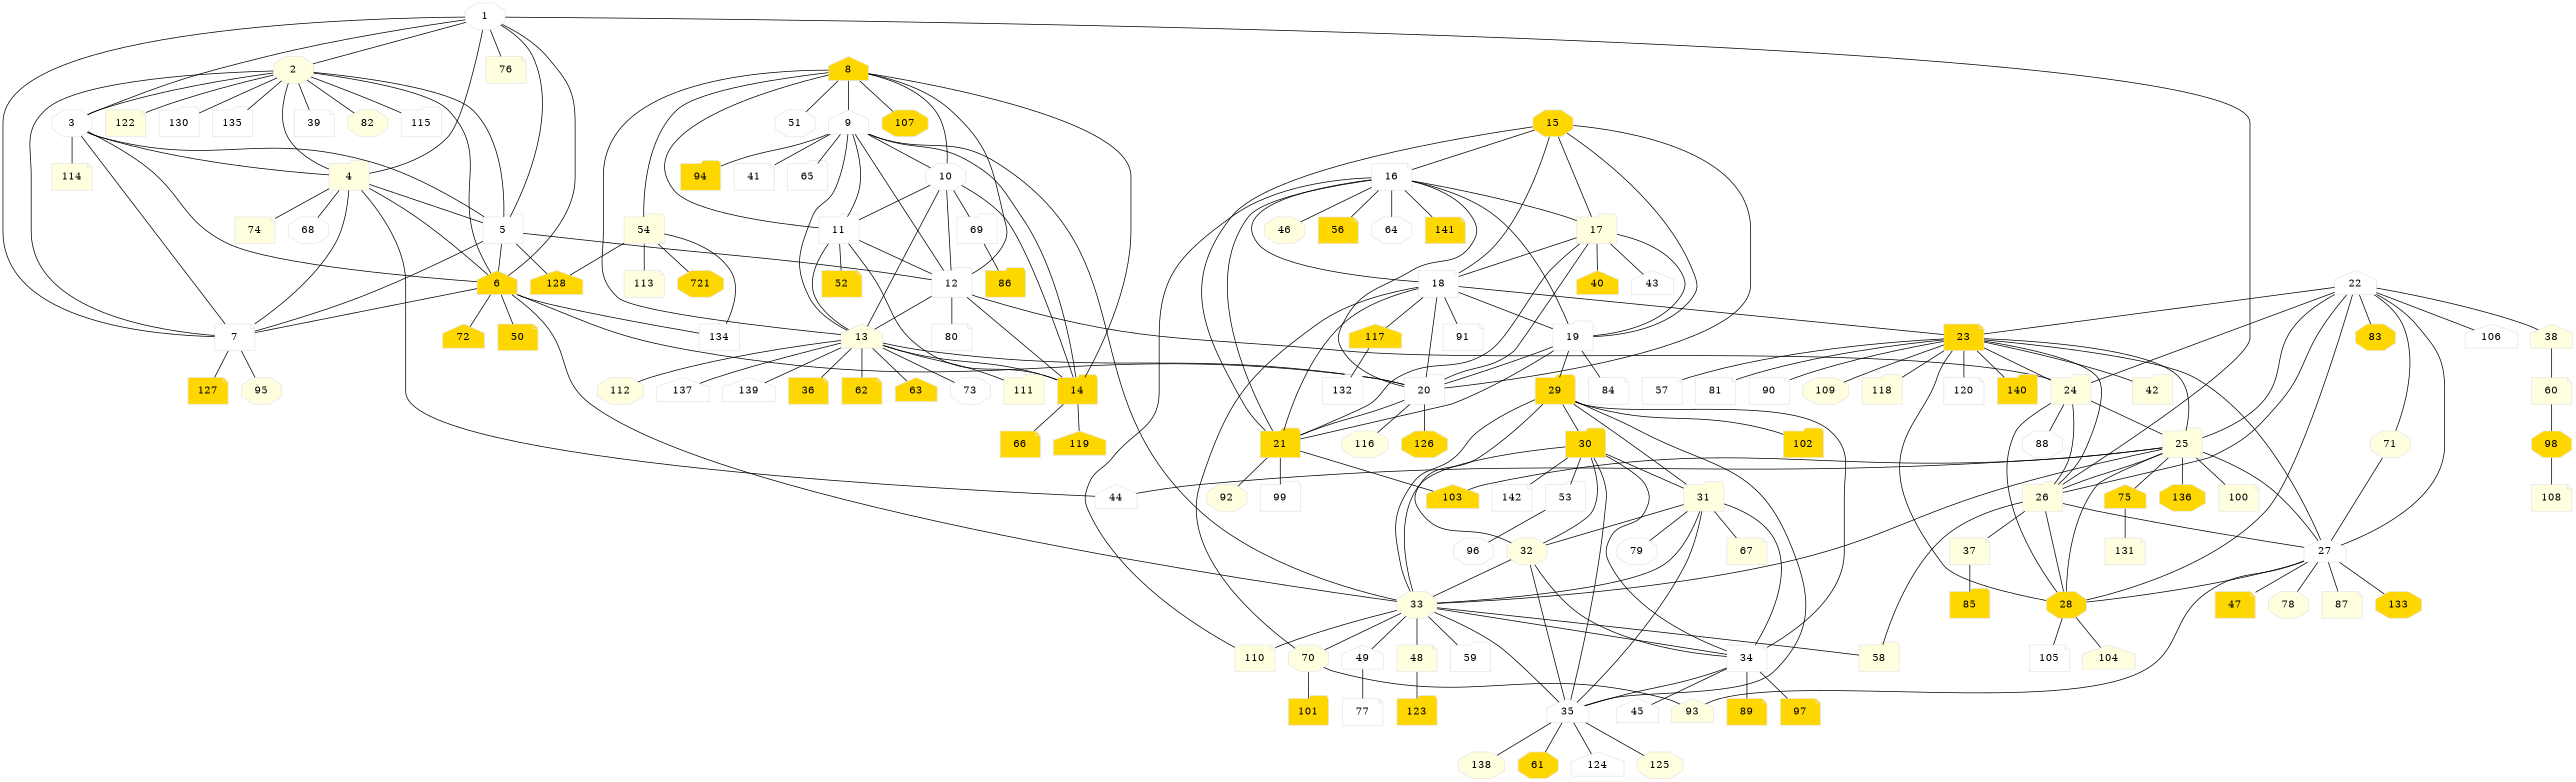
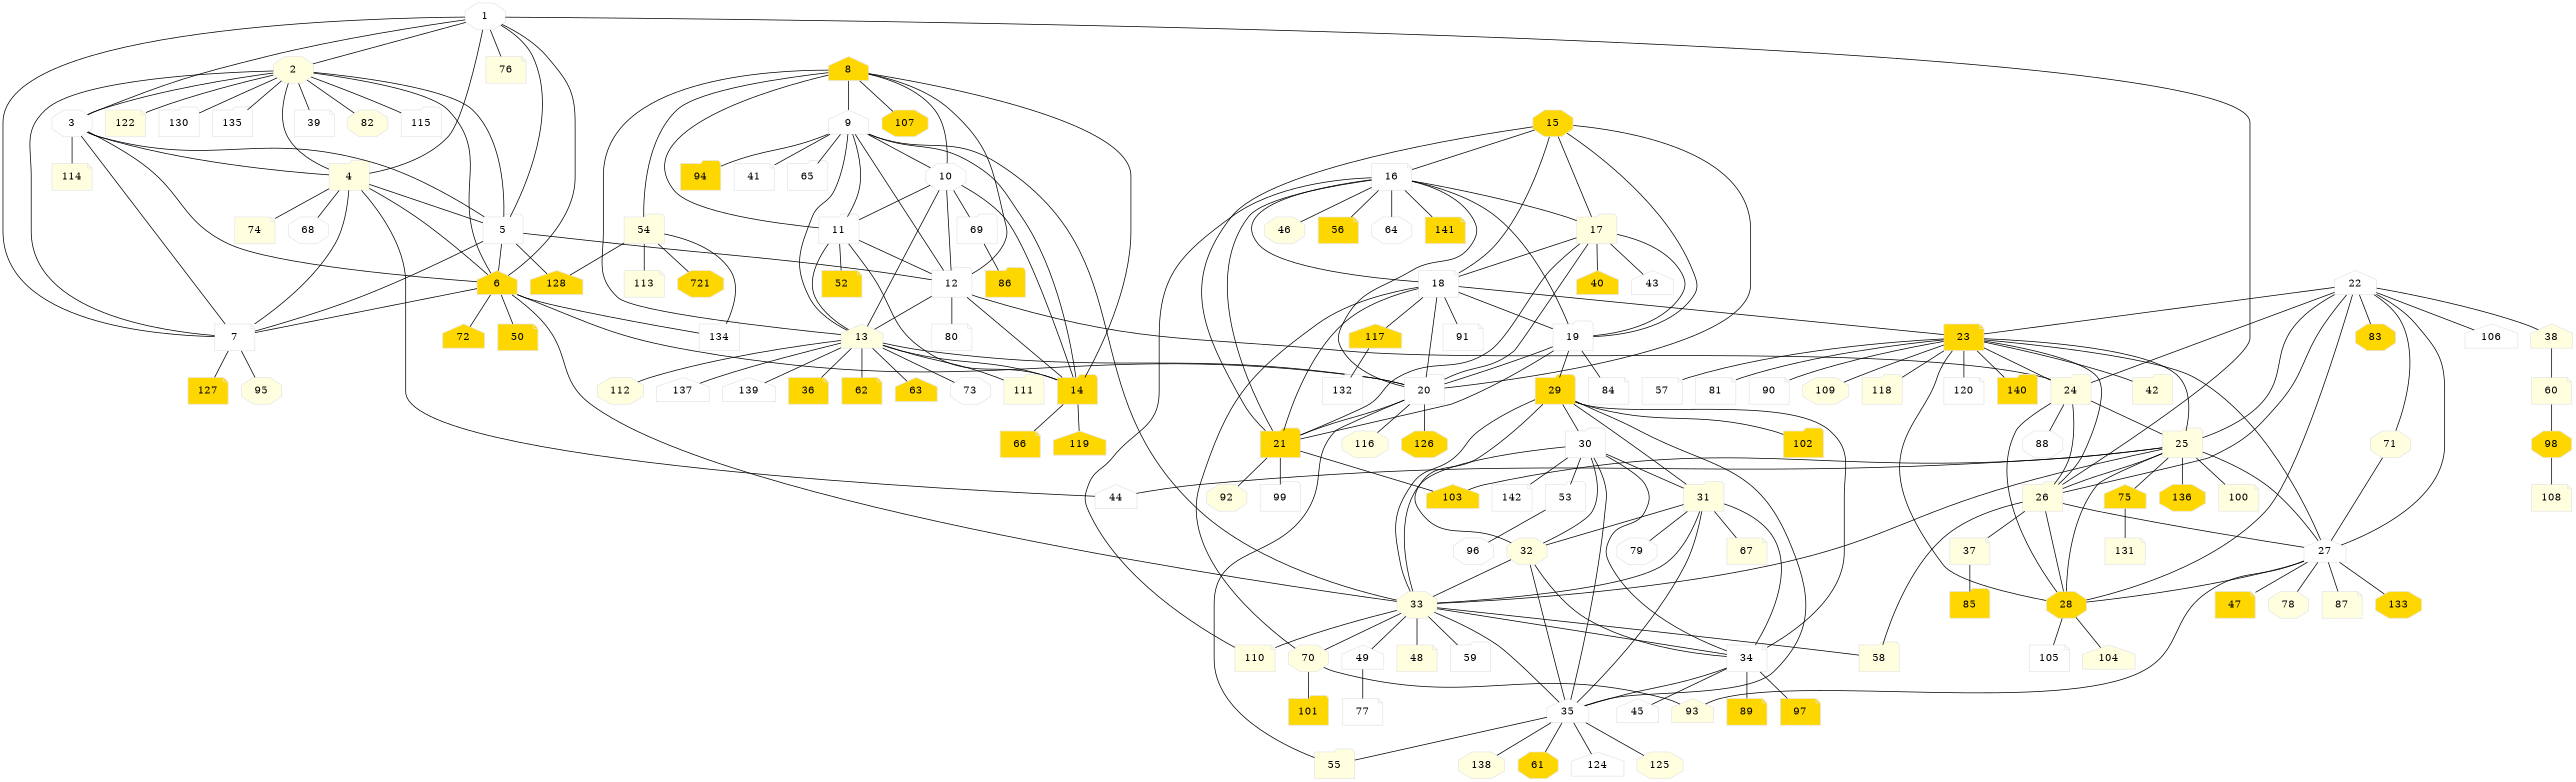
  graph {
    node [color=gray90 fillcolor=white shape=note style=filled]
    1 [shape=octagon]
    2 [fillcolor=lightyellow shape=octagon]
    3 [shape=octagon]
    4 [fillcolor=lightyellow shape=folder]
    5 [shape=folder]
    6 [fillcolor=gold shape=house]
    7
    26 [fillcolor=lightyellow shape=folder]
    76 [fillcolor=lightyellow]
    39
    82 [fillcolor=lightyellow shape=octagon]
    115 [shape=folder]
    122 [fillcolor=lightyellow]
    130 [shape=folder]
    135 [shape=folder]
    114 [fillcolor=lightyellow]
    44 [shape=house]
    68 [shape=octagon]
    74 [fillcolor=lightyellow]
    12 [shape=folder]
    128 [fillcolor=gold shape=house]
    20 [shape=folder]
    33 [fillcolor=lightyellow shape=octagon]
    50 [fillcolor=gold]
    72 [fillcolor=gold shape=house]
    134 [shape=folder]
    95 [fillcolor=lightyellow shape=octagon]
    127 [fillcolor=gold]
    27 [shape=house]
    28 [fillcolor=gold shape=octagon]
    37 [fillcolor=lightyellow]
    58 [fillcolor=lightyellow shape=folder]
    13 [fillcolor=lightyellow shape=house]
    14 [fillcolor=gold shape=folder]
    24 [fillcolor=lightyellow shape=folder]
    80
    21 [fillcolor=gold shape=folder]
+   55 [fillcolor=lightyellow shape=folder]
    116 [fillcolor=lightyellow shape=octagon]
    126 [fillcolor=gold shape=octagon]
    110 [fillcolor=lightyellow]
    70 [fillcolor=lightyellow shape=octagon]
    34
    35 [shape=house]
    48 [fillcolor=lightyellow]
    49 [shape=house]
    59 [shape=folder]
    8 [fillcolor=gold shape=house]
    9 [shape=house]
    10 [shape=octagon]
    11 [shape=folder]
-   51 [shape=octagon]
    54 [fillcolor=lightyellow shape=folder]
    107 [fillcolor=gold shape=octagon]
    41
    65 [shape=folder]
    94 [fillcolor=gold shape=folder]
    69 [shape=folder]
    52 [fillcolor=gold]
    36 [fillcolor=gold]
    62 [fillcolor=gold]
    63 [fillcolor=gold shape=house]
    73 [shape=octagon]
    111 [fillcolor=lightyellow shape=folder]
    112 [fillcolor=lightyellow shape=octagon]
    137 [shape=house]
    139 [shape=house]
    66 [fillcolor=gold]
    119 [fillcolor=gold shape=house]
    113 [fillcolor=lightyellow]
    n71 [fillcolor=gold label=721 shape=octagon]
    86 [fillcolor=gold shape=folder]
    25 [fillcolor=lightyellow shape=folder]
    88 [shape=octagon]
    15 [fillcolor=gold shape=octagon]
    16
    17 [fillcolor=lightyellow shape=folder]
    18
    19 [shape=folder]
    46 [fillcolor=lightyellow shape=octagon]
    56 [fillcolor=gold]
    64 [shape=octagon]
    141 [fillcolor=gold]
    40 [fillcolor=gold shape=house]
    43 [shape=house]
    23 [fillcolor=gold]
    91
    117 [fillcolor=gold shape=house]
    29 [fillcolor=gold shape=folder]
    84
    92 [fillcolor=lightyellow shape=octagon]
    99 [shape=folder]
    103 [fillcolor=gold shape=house]
    42 [fillcolor=lightyellow shape=folder]
    57
    81
    90
    109 [fillcolor=lightyellow shape=octagon]
    118 [fillcolor=lightyellow shape=folder]
    120
    140 [fillcolor=gold shape=folder]
    93 [fillcolor=lightyellow shape=house]
    101 [fillcolor=gold shape=folder]
    132 [shape=folder]
-   30 [fillcolor=gold shape=folder]
+   30 [shape=folder]
    31 [fillcolor=lightyellow shape=folder]
    32 [fillcolor=lightyellow shape=octagon]
    102 [fillcolor=gold shape=folder]
    22 [shape=house]
    38 [fillcolor=lightyellow shape=house]
    71 [fillcolor=lightyellow shape=octagon]
    83 [fillcolor=gold shape=octagon]
    106 [shape=house]
    75 [fillcolor=gold shape=house]
    100 [fillcolor=lightyellow]
    136 [fillcolor=gold shape=octagon]
    47 [fillcolor=gold]
    78 [fillcolor=lightyellow shape=octagon]
    87 [fillcolor=lightyellow]
    133 [fillcolor=gold shape=octagon]
    104 [fillcolor=lightyellow shape=house]
    105
    60 [fillcolor=lightyellow]
    131 [fillcolor=lightyellow]
    85 [fillcolor=gold shape=folder]
    53 [shape=folder]
    142
    67 [fillcolor=lightyellow]
    79 [shape=octagon]
    45 [shape=house]
    89 [fillcolor=gold]
    97 [fillcolor=gold]
    61 [fillcolor=gold shape=octagon]
    124 [shape=house]
    125 [fillcolor=lightyellow shape=octagon]
    138 [fillcolor=lightyellow shape=octagon]
    96 [shape=octagon]
-   123 [fillcolor=gold shape=folder]
    77
    98 [fillcolor=gold shape=octagon]
    108 [fillcolor=lightyellow]
    1 -- 2
    1 -- 3
    1 -- 4
    1 -- 5
    1 -- 6
    1 -- 7
    1 -- 26
    1 -- 76
    2 -- 3
    2 -- 4
    2 -- 5
    2 -- 6
    2 -- 7
    2 -- 39
    2 -- 82
    2 -- 115
    2 -- 122
    2 -- 130
    2 -- 135
    3 -- 4
    3 -- 5
    3 -- 6
    3 -- 7
    3 -- 114
    4 -- 5
    4 -- 6
    4 -- 7
    4 -- 44
    4 -- 68
    4 -- 74
    5 -- 6
    5 -- 7
    5 -- 12
    5 -- 128
    6 -- 7
    6 -- 20
    6 -- 33
    6 -- 50
    6 -- 72
    6 -- 134
    7 -- 95
    7 -- 127
    26 -- 27
    26 -- 28
    26 -- 37
    26 -- 58
    12 -- 13
    12 -- 14
    12 -- 24
    12 -- 80
    20 -- 21
+   20 -- 55
    20 -- 116
    20 -- 126
    33 -- 58
    33 -- 110
    33 -- 70
    33 -- 34
    33 -- 35
    33 -- 48
    33 -- 49
    33 -- 59
    27 -- 28
    27 -- 93
    27 -- 47
    27 -- 78
    27 -- 87
    27 -- 133
    28 -- 104
    28 -- 105
    37 -- 85
    13 -- 20
    13 -- 14
    13 -- 36
    13 -- 62
    13 -- 63
    13 -- 73
    13 -- 111
    13 -- 112
    13 -- 137
    13 -- 139
    14 -- 66
    14 -- 119
    24 -- 26
    24 -- 28
    24 -- 25
    24 -- 88
    21 -- 92
    21 -- 99
    21 -- 103
    70 -- 93
    70 -- 101
    34 -- 35
    34 -- 45
    34 -- 89
    34 -- 97
+   35 -- 55
    35 -- 61
    35 -- 124
    35 -- 125
    35 -- 138
-   48 -- 123
    49 -- 77
    8 -- 12
    8 -- 13
    8 -- 14
    8 -- 9
    8 -- 10
    8 -- 11
-   8 -- 51
    8 -- 54
    8 -- 107
    9 -- 12
    9 -- 33
    9 -- 13
    9 -- 14
    9 -- 10
    9 -- 11
    9 -- 41
    9 -- 65
    9 -- 94
    10 -- 12
    10 -- 13
    10 -- 14
    10 -- 11
    10 -- 69
    11 -- 12
    11 -- 13
    11 -- 14
    11 -- 52
    54 -- 128
    54 -- 134
    54 -- 113
    54 -- n71
    69 -- 86
    25 -- 26
    25 -- 44
    25 -- 33
    25 -- 27
    25 -- 28
    25 -- 103
    25 -- 75
    25 -- 100
    25 -- 136
    15 -- 20
    15 -- 21
    15 -- 16
    15 -- 17
    15 -- 18
    15 -- 19
    16 -- 20
    16 -- 21
    16 -- 110
    16 -- 17
    16 -- 18
    16 -- 19
    16 -- 46
    16 -- 56
    16 -- 64
    16 -- 141
    17 -- 20
    17 -- 21
    17 -- 18
    17 -- 19
    17 -- 40
    17 -- 43
    18 -- 20
    18 -- 21
    18 -- 70
    18 -- 19
    18 -- 23
    18 -- 91
    18 -- 117
    19 -- 20
    19 -- 21
    19 -- 29
    19 -- 84
    23 -- 26
    23 -- 27
    23 -- 28
    23 -- 24
    23 -- 25
    23 -- 42
    23 -- 57
    23 -- 81
    23 -- 90
    23 -- 109
    23 -- 118
    23 -- 120
    23 -- 140
    117 -- 132
    29 -- 33
    29 -- 34
    29 -- 35
    29 -- 30
    29 -- 31
    29 -- 32
    29 -- 102
    30 -- 33
    30 -- 34
    30 -- 35
    30 -- 31
    30 -- 32
    30 -- 53
    30 -- 142
    31 -- 33
    31 -- 34
    31 -- 35
    31 -- 32
    31 -- 67
    31 -- 79
    32 -- 33
    32 -- 34
    32 -- 35
    22 -- 26
    22 -- 27
    22 -- 28
    22 -- 24
    22 -- 25
    22 -- 23
    22 -- 38
    22 -- 71
    22 -- 83
    22 -- 106
    38 -- 60
    71 -- 27
    75 -- 131
    60 -- 98
    53 -- 96
    98 -- 108
  }
